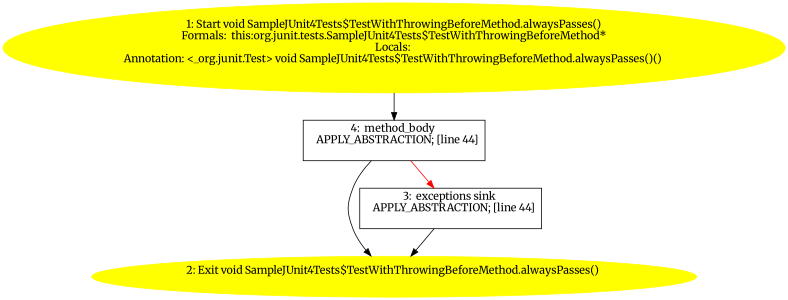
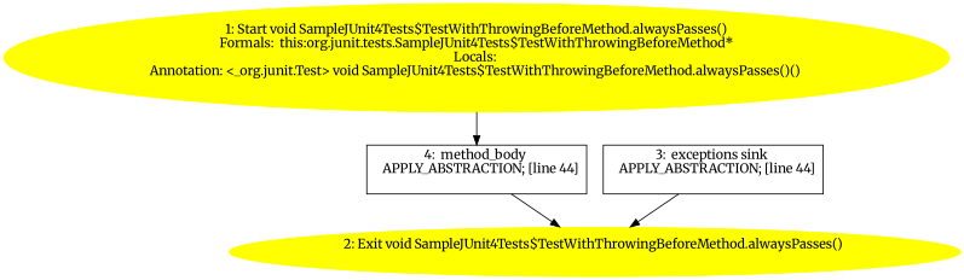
  digraph {
    fontname=Merriweather
    node [fontname=Merriweather]
    edge [fontname=Merriweather]
    n1 [color=yellow label="1: Start void SampleJUnit4Tests$TestWithThrowingBeforeMethod.alwaysPasses()\nFormals:  this:org.junit.tests.SampleJUnit4Tests$TestWithThrowingBeforeMethod*\nLocals: \nAnnotation: <_org.junit.Test> void SampleJUnit4Tests$TestWithThrowingBeforeMethod.alwaysPasses()() \n  " style=filled]
    n2 [label="4:  method_body \n   APPLY_ABSTRACTION; [line 44]\n " shape=box]
    n3 [color=yellow label="2: Exit void SampleJUnit4Tests$TestWithThrowingBeforeMethod.alwaysPasses() \n  " style=filled]
    n4 [label="3:  exceptions sink \n   APPLY_ABSTRACTION; [line 44]\n " shape=box]
    n1 -> n2
    n2 -> n3
-   n2 -> n4 [color=red]
    n4 -> n3
  }
